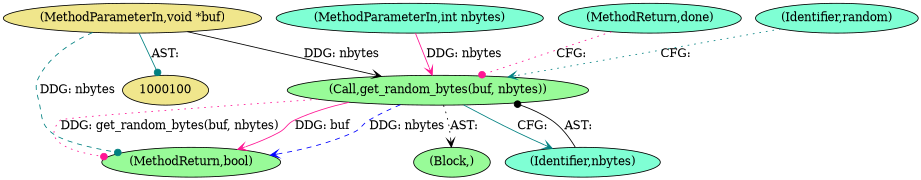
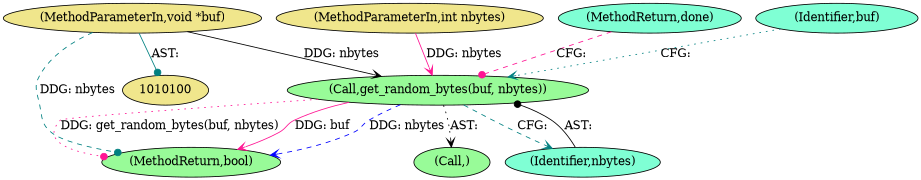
  digraph {
    node [fillcolor=aquamarine style=filled]
    edge [arrowhead=vee color=teal style=solid]
    n1 [fillcolor=khaki label="(MethodParameterIn,void *buf)"]
    n2 [fillcolor=palegreen label="(Call,get_random_bytes(buf, nbytes))"]
    n3 [fillcolor=palegreen label="(MethodReturn,bool)"]
-   1000100 [fillcolor=khaki]
-   n5 [fillcolor=palegreen label="(Block,)"]
+   1000100 [fillcolor=khaki label=1010100]
+   n5 [fillcolor=palegreen label="(Call,)"]
    n6 [label="(Identifier,nbytes)"]
-   n7 [label="(MethodParameterIn,int nbytes)"]
+   n7 [fillcolor=khaki label="(MethodParameterIn,int nbytes)"]
    n8 [label="(MethodReturn,done)"]
-   n9 [label="(Identifier,random)"]
+   n9 [label="(Identifier,buf)"]
    n1 -> n2 [color=black label="DDG: nbytes"]
    n1 -> n3 [arrowhead=dot label="DDG: nbytes" style=dashed]
    n1 -> 1000100 [arrowhead=dot label="AST: "]
    n2 -> n3 [color=blue label="DDG: nbytes" style=dashed]
    n2 -> n3 [arrowhead=dot color=deeppink label="DDG: get_random_bytes(buf, nbytes)" style=dotted]
    n2 -> n3 [color=deeppink label="DDG: buf"]
    n2 -> n5 [color=black label="AST: " style=dotted]
-   n2 -> n6 [label="CFG: "]
+   n2 -> n6 [label="CFG: " style=dashed]
    n6 -> n2 [arrowhead=dot color=black label="AST: "]
    n7 -> n2 [color=deeppink label="DDG: nbytes"]
-   n8 -> n2 [arrowhead=dot color=deeppink label="CFG: " style=dotted]
+   n8 -> n2 [arrowhead=dot color=deeppink label="CFG: " style=dashed]
    n9 -> n2 [label="CFG: " style=dotted]
  }
